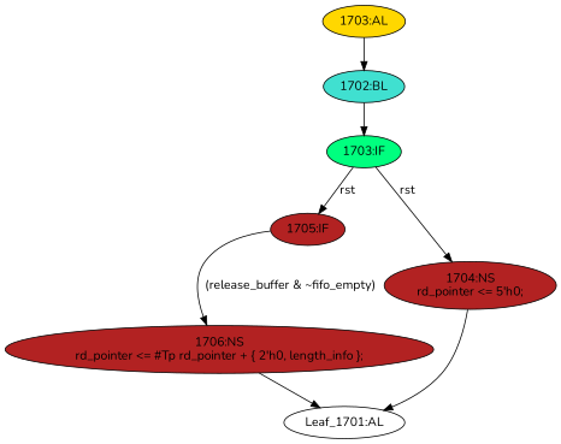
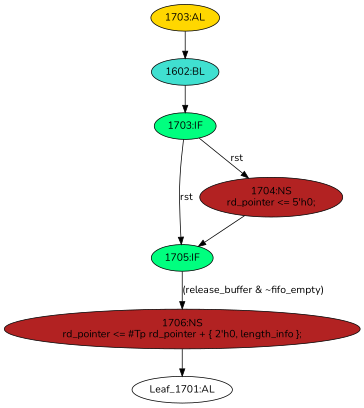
  strict digraph {
    fontname=Nunito
    node [fillcolor=springgreen fontname=Nunito statements="[]" style=filled typ=IfStatement]
    edge [cond="[]" fontname=Nunito lineno=None]
-   n1 [ast="<pyverilog.vparser.ast.Block object at 0x7f44f6bbd990>" fillcolor=turquoise label="1702:BL" typ=Block]
+   n1 [ast="<pyverilog.vparser.ast.Block object at 0x7f44f6bbd990>" fillcolor=turquoise label="1602:BL" typ=Block]
    n2 [ast="<pyverilog.vparser.ast.IfStatement object at 0x7f44f6bbdb50>" label="1703:IF"]
-   n3 [ast="<pyverilog.vparser.ast.IfStatement object at 0x7f44f6bbdc10>" fillcolor=firebrick label="1705:IF"]
+   n3 [ast="<pyverilog.vparser.ast.IfStatement object at 0x7f44f6bbdc10>" label="1705:IF"]
    n4 [ast="<pyverilog.vparser.ast.NonblockingSubstitution object at 0x7f44f6b75ed0>" fillcolor=firebrick label="1704:NS\nrd_pointer <= 5'h0;" statements="[<pyverilog.vparser.ast.NonblockingSubstitution object at 0x7f44f6b75ed0>]" typ=NonblockingSubstitution]
    n5 [ast="<pyverilog.vparser.ast.NonblockingSubstitution object at 0x7f44f6bbda10>" fillcolor=firebrick label="1706:NS\nrd_pointer <= #Tp rd_pointer + { 2'h0, length_info };" statements="[<pyverilog.vparser.ast.NonblockingSubstitution object at 0x7f44f6bbda10>]" typ=NonblockingSubstitution]
    n6 [def_var="['rd_pointer']" label="Leaf_1701:AL" fillcolor="" statements="" style="" typ=""]
    n7 [ast="<pyverilog.vparser.ast.Always object at 0x7f44f6b75d10>" clk_sens=True fillcolor=gold label="1703:AL" sens="['clk', 'rst']" typ=Always use_var="['rst', 'length_info', 'fifo_empty', 'rd_pointer', 'release_buffer']"]
    n1 -> n2
    n2 -> n3 [cond="['rst']" label=rst lineno=1703]
    n2 -> n4 [cond="['rst']" label=rst lineno=1703]
    n3 -> n5 [cond="['release_buffer', 'fifo_empty']" label="(release_buffer & ~fifo_empty)" lineno=1705]
-   n4 -> n6
+   n4 -> n3
    n5 -> n6
    n7 -> n1
  }
